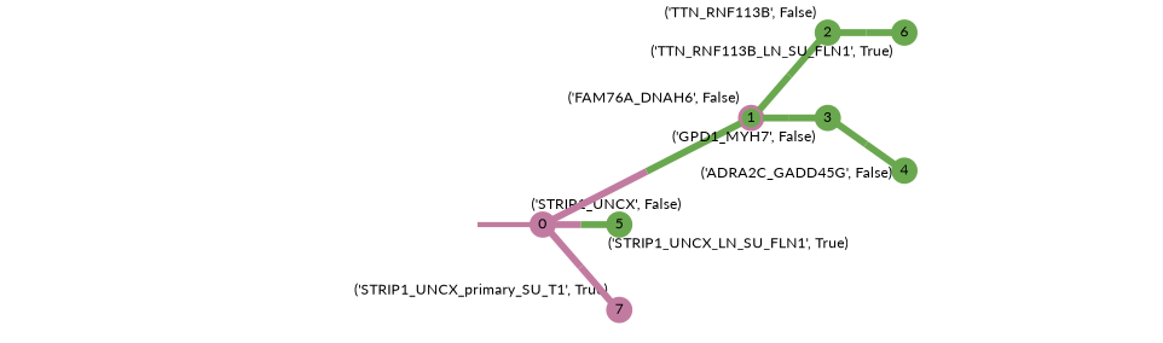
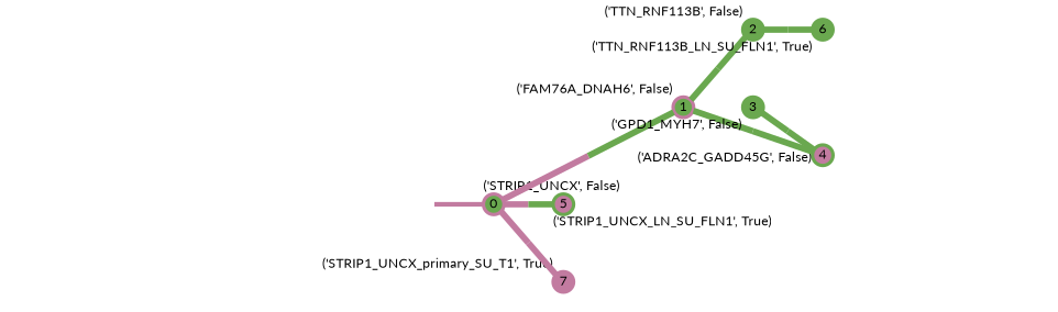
  strict digraph {
    forcelabels=true
    nodesep=0.7
    rankdir=LR
    ranksep=0.6
    splines=false
    node [color="#6aa84fff" fillcolor="#6aa84fff" fixedsize=true fontname=Lato fontsize="12pt" penwidth=3 shape=circle style=filled xlabel="('STRIP1_UNCX', False)"]
    edge [arrowsize=0 color="#6aa84fff;0.5:#6aa84fff" minlen=1.0334572792053223 penwidth=5.5 style=solid]
-   0 [color="#c27ba0ff" fillcolor="#c27ba0ff" height=0.25]
+   0 [color="#c27ba0ff" height=0.25]
    1 [color="#c27ba0ff" height=0.25 xlabel="('FAM76A_DNAH6', False)"]
-   5 [height=0.25 xlabel="('STRIP1_UNCX_LN_SU_FLN1', True)"]
+   5 [fillcolor="#c27ba0ff" height=0.25 xlabel="('STRIP1_UNCX_LN_SU_FLN1', True)"]
    7 [color="#c27ba0ff" fillcolor="#c27ba0ff" height=0.25 xlabel="('STRIP1_UNCX_primary_SU_T1', True)"]
    2 [height=0.25 xlabel="('TTN_RNF113B', False)"]
    3 [height=0.25 xlabel="('GPD1_MYH7', False)"]
    6 [height=0.25 xlabel="('TTN_RNF113B_LN_SU_FLN1', True)"]
-   4 [height=0.25 xlabel="('ADRA2C_GADD45G', False)"]
+   4 [fillcolor="#c27ba0ff" height=0.25 xlabel="('ADRA2C_GADD45G', False)"]
    normal [style=invis color="" fillcolor="" fixedsize="" fontname="" fontsize="" shape=""]
    0 -> 1 [color="#c27ba0ff;0.5:#6aa84fff" minlen=3.0]
    0 -> 5 [color="#c27ba0ff;0.5:#6aa84fff"]
    0 -> 7 [color="#c27ba0ff;0.5:#c27ba0ff"]
    1 -> 2 [minlen=1.1263940334320068]
-   1 -> 3 [minlen=1.0669145584106445]
+   1 -> 4 [minlen=1.0669145584106445]
    2 -> 6
    3 -> 4 [minlen=1.0669145584106445]
    normal -> 0 [color="#c27ba0ff" penwidth=4 minlen=""]
  }
